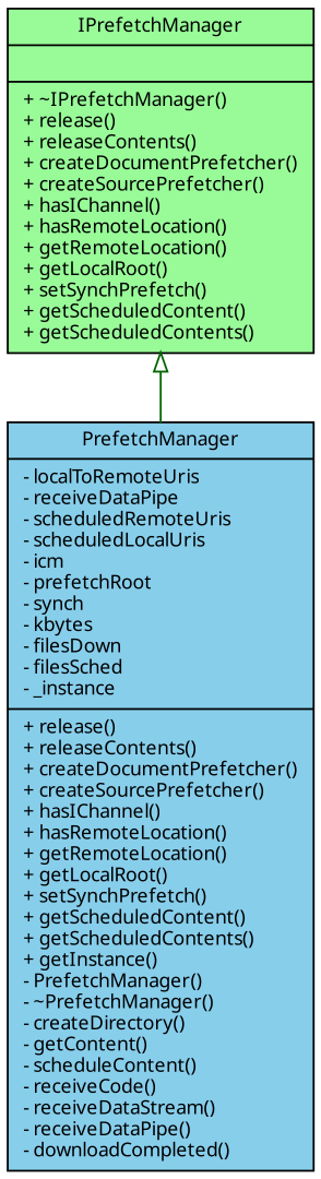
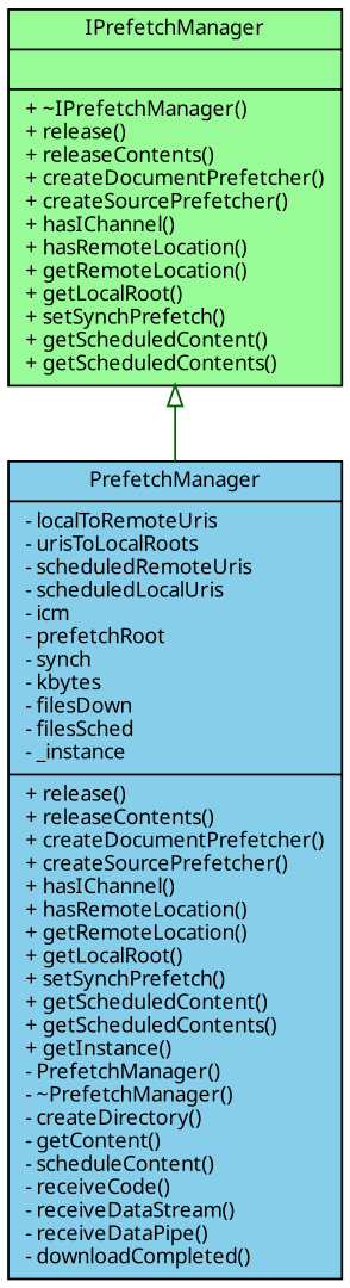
  digraph {
    node [color=black fontname="FreeSans.ttf" fontsize=10 shape=record style=filled]
    n1 [fillcolor=palegreen fontcolor=black height=0.2 label="{IPrefetchManager\n||+ ~IPrefetchManager()\l+ release()\l+ releaseContents()\l+ createDocumentPrefetcher()\l+ createSourcePrefetcher()\l+ hasIChannel()\l+ hasRemoteLocation()\l+ getRemoteLocation()\l+ getLocalRoot()\l+ setSynchPrefetch()\l+ getScheduledContent()\l+ getScheduledContents()\l}" width=0.4]
-   n2 [fillcolor=skyblue height=0.2 label="{PrefetchManager\n|- localToRemoteUris\l- receiveDataPipe\l- scheduledRemoteUris\l- scheduledLocalUris\l- icm\l- prefetchRoot\l- synch\l- kbytes\l- filesDown\l- filesSched\l- _instance\l|+ release()\l+ releaseContents()\l+ createDocumentPrefetcher()\l+ createSourcePrefetcher()\l+ hasIChannel()\l+ hasRemoteLocation()\l+ getRemoteLocation()\l+ getLocalRoot()\l+ setSynchPrefetch()\l+ getScheduledContent()\l+ getScheduledContents()\l+ getInstance()\l- PrefetchManager()\l- ~PrefetchManager()\l- createDirectory()\l- getContent()\l- scheduleContent()\l- receiveCode()\l- receiveDataStream()\l- receiveDataPipe()\l- downloadCompleted()\l}" width=0.4]
+   n2 [fillcolor=skyblue height=0.2 label="{PrefetchManager\n|- localToRemoteUris\l- urisToLocalRoots\l- scheduledRemoteUris\l- scheduledLocalUris\l- icm\l- prefetchRoot\l- synch\l- kbytes\l- filesDown\l- filesSched\l- _instance\l|+ release()\l+ releaseContents()\l+ createDocumentPrefetcher()\l+ createSourcePrefetcher()\l+ hasIChannel()\l+ hasRemoteLocation()\l+ getRemoteLocation()\l+ getLocalRoot()\l+ setSynchPrefetch()\l+ getScheduledContent()\l+ getScheduledContents()\l+ getInstance()\l- PrefetchManager()\l- ~PrefetchManager()\l- createDirectory()\l- getContent()\l- scheduleContent()\l- receiveCode()\l- receiveDataStream()\l- receiveDataPipe()\l- downloadCompleted()\l}" width=0.4]
    n1 -> n2 [arrowtail=empty color=darkgreen dir=back fontname="FreeSans.ttf" fontsize=10 labelfontname="FreeSans.ttf" labelfontsize=10 style=solid]
  }
